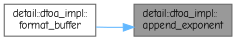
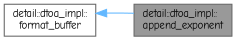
  digraph {
    rankdir=RL
    fontname="Comic Neue"
    node [fontname="Comic Neue" fontsize=10 shape=box style=filled]
    n1 [color=gray40 fillcolor=grey60 fontcolor=black height=0.2 label="detail::dtoa_impl::\lappend_exponent" width=0.4]
    n2 [color=grey40 fillcolor=white height=0.2 label="detail::dtoa_impl::\lformat_buffer" width=0.4]
-   n1 -> n2 [color=steelblue1 dir=back fontname="Comic Neue" fontsize=10 labelfontname=Helvetica labelfontsize=10 style=solid]
+   n2 -> n1 [color=steelblue1 dir=back fontname="Comic Neue" fontsize=10 labelfontname=Helvetica labelfontsize=10 style=solid]
  }
